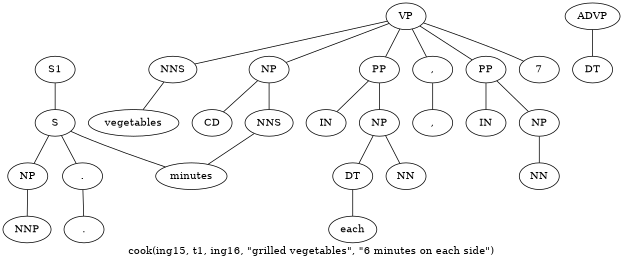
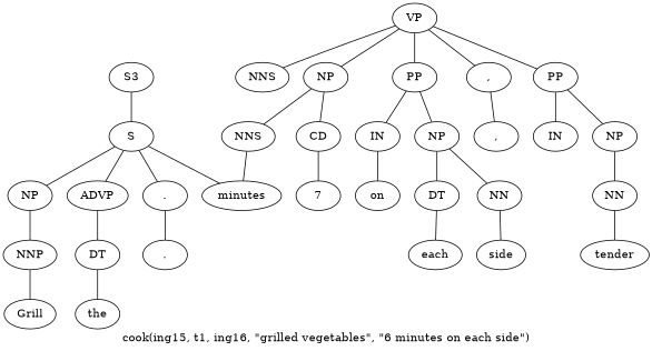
  graph {
    label="cook(ing15, t1, ing16, \"grilled vegetables\", \"6 minutes on each side\")"
-   n1 [label=S1]
+   n1 [label=S3]
    n2 [label=S]
    n3 [label=NP]
    n4 [label=ADVP]
    n5 [label="."]
    n6 [label=minutes]
    n7 [label=NNP]
    n8 [label=DT]
    n9 [label=VP]
    n10 [label=NNS]
    n11 [label=NP]
    n12 [label=PP]
    n13 [label=","]
    n14 [label=PP]
    n15 [label="."]
-   n18 [label=vegetables]
+   n16 [label=Grill]
+   n17 [label=the]
    n19 [label=CD]
    n20 [label=NNS]
    n21 [label=IN]
    n22 [label=NP]
    n23 [label=","]
    n24 [label=IN]
    n25 [label=NP]
    n26 [label=7]
+   n27 [label=on]
    n28 [label=DT]
    n29 [label=NN]
    n30 [label=each]
+   n31 [label=side]
    n32 [label=NN]
+   n33 [label=tender]
    n1 -- n2
    n2 -- n3
+   n2 -- n4
    n2 -- n5
    n2 -- n6
    n3 -- n7
    n4 -- n8
    n5 -- n15
+   n7 -- n16
+   n8 -- n17
    n9 -- n10
    n9 -- n11
    n9 -- n12
    n9 -- n13
    n9 -- n14
-   n10 -- n18
    n11 -- n19
    n11 -- n20
    n12 -- n21
    n12 -- n22
    n13 -- n23
    n14 -- n24
    n14 -- n25
-   n9 -- n26
+   n19 -- n26
    n20 -- n6
+   n21 -- n27
    n22 -- n28
    n22 -- n29
    n25 -- n32
    n28 -- n30
+   n29 -- n31
+   n32 -- n33
  }
